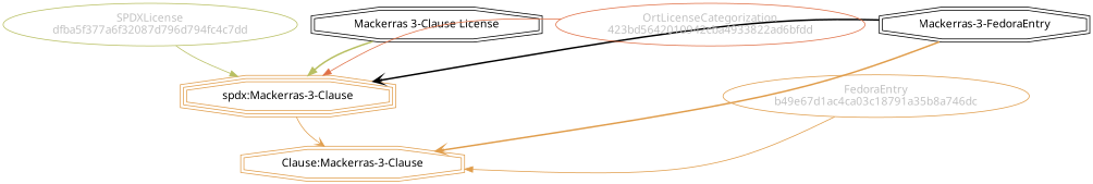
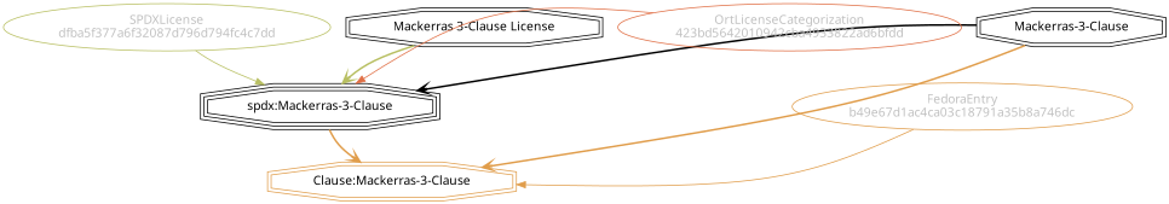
  strict digraph {
    fontname="Noto Sans"
    splines=curved
    node [fontname="Noto Sans" shape=ellipse]
    edge [color="#e09d4b" fontname="Noto Sans" weight=0.7 arrowhead=vee style=bold]
    n1 [color="#b8bf62" fillcolor="beige;1" fontcolor=gray label="SPDXLicense\ndfba5f377a6f32087d796d794fc4c7dd"]
-   n2 [label="spdx:Mackerras-3-Clause" shape=tripleoctagon color="#e09d4b"]
+   n2 [label="spdx:Mackerras-3-Clause" shape=tripleoctagon]
    n3 [color="#e09d4b" label="Clause:Mackerras-3-Clause" shape=doubleoctagon]
-   n4 [label="Mackerras-3-FedoraEntry" shape=doubleoctagon]
+   n4 [label="Mackerras-3-Clause" shape=doubleoctagon]
    n5 [color=black label="Mackerras 3-Clause License" shape=doubleoctagon]
    n6 [color="#e09d4b" fillcolor="beige;1" fontcolor=gray label="FedoraEntry\nb49e67d1ac4ca03c18791a35b8a746dc"]
    n7 [color="#e06f45" fillcolor="beige;1" fontcolor=gray label="OrtLicenseCategorization\n423bd5642010942cba4933822ad6bfdd"]
    n1 -> n2 [color="#b8bf62" weight=0.5 arrowhead="" style=""]
-   n2 -> n3 [style=solid]
+   n2 -> n3
    n4 -> n2 [color=""]
    n4 -> n3
-   n5 -> n2 [arrowhead=normal color="#b8bf62"]
+   n5 -> n2 [color="#b8bf62"]
    n6 -> n3 [weight=0.5 arrowhead="" style=""]
    n7 -> n2 [color="#e06f45" weight=0.5 arrowhead="" style=""]
  }
